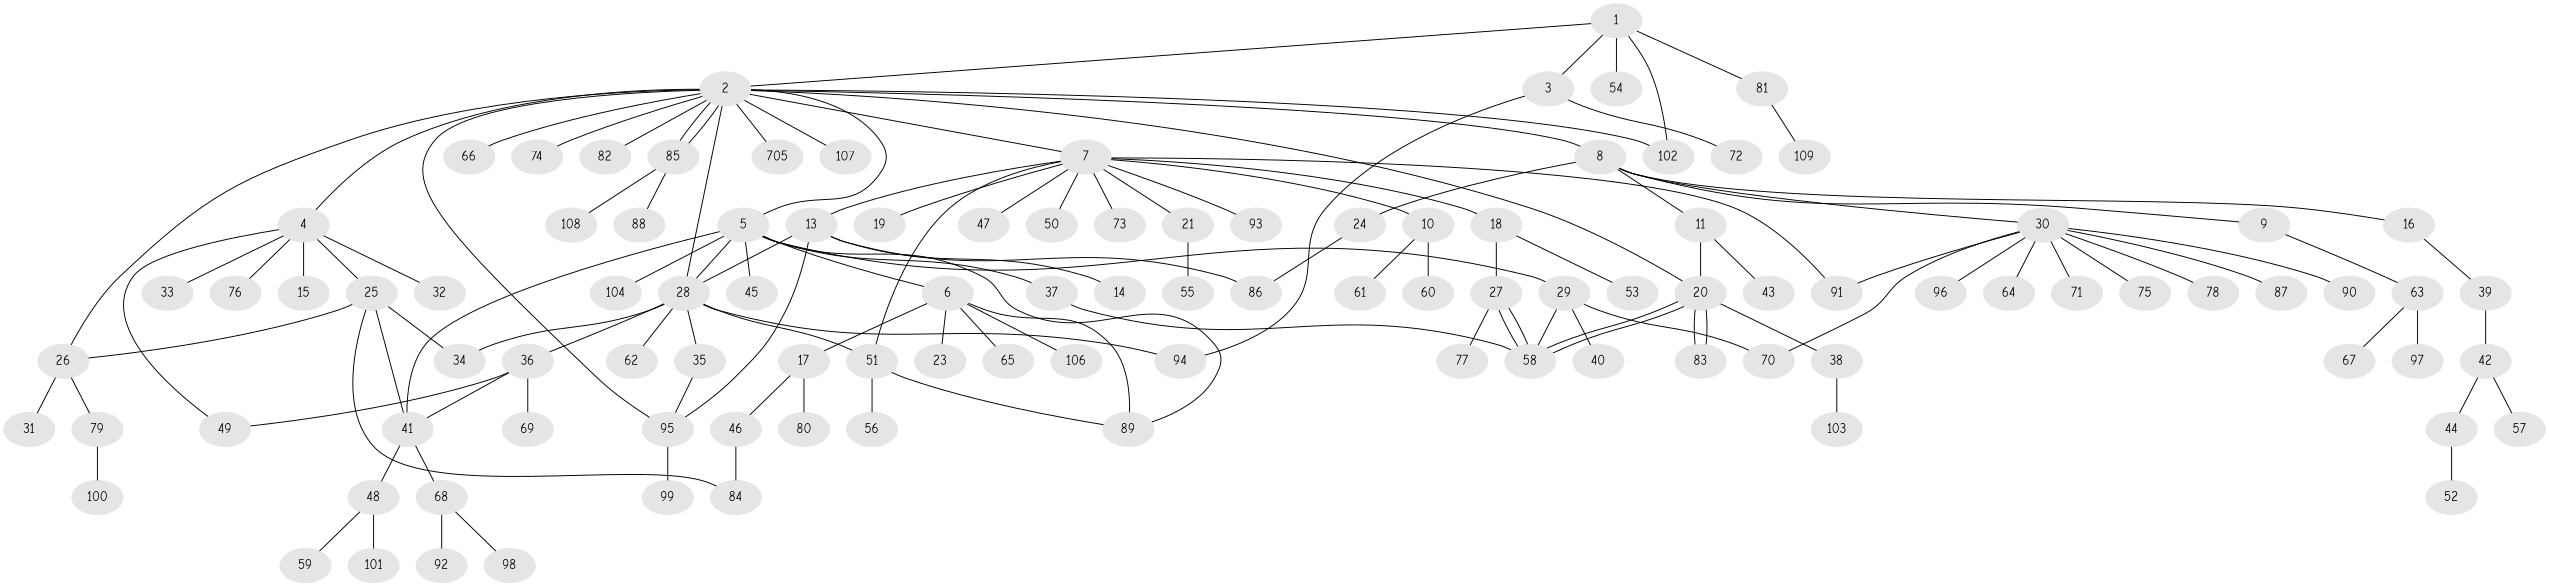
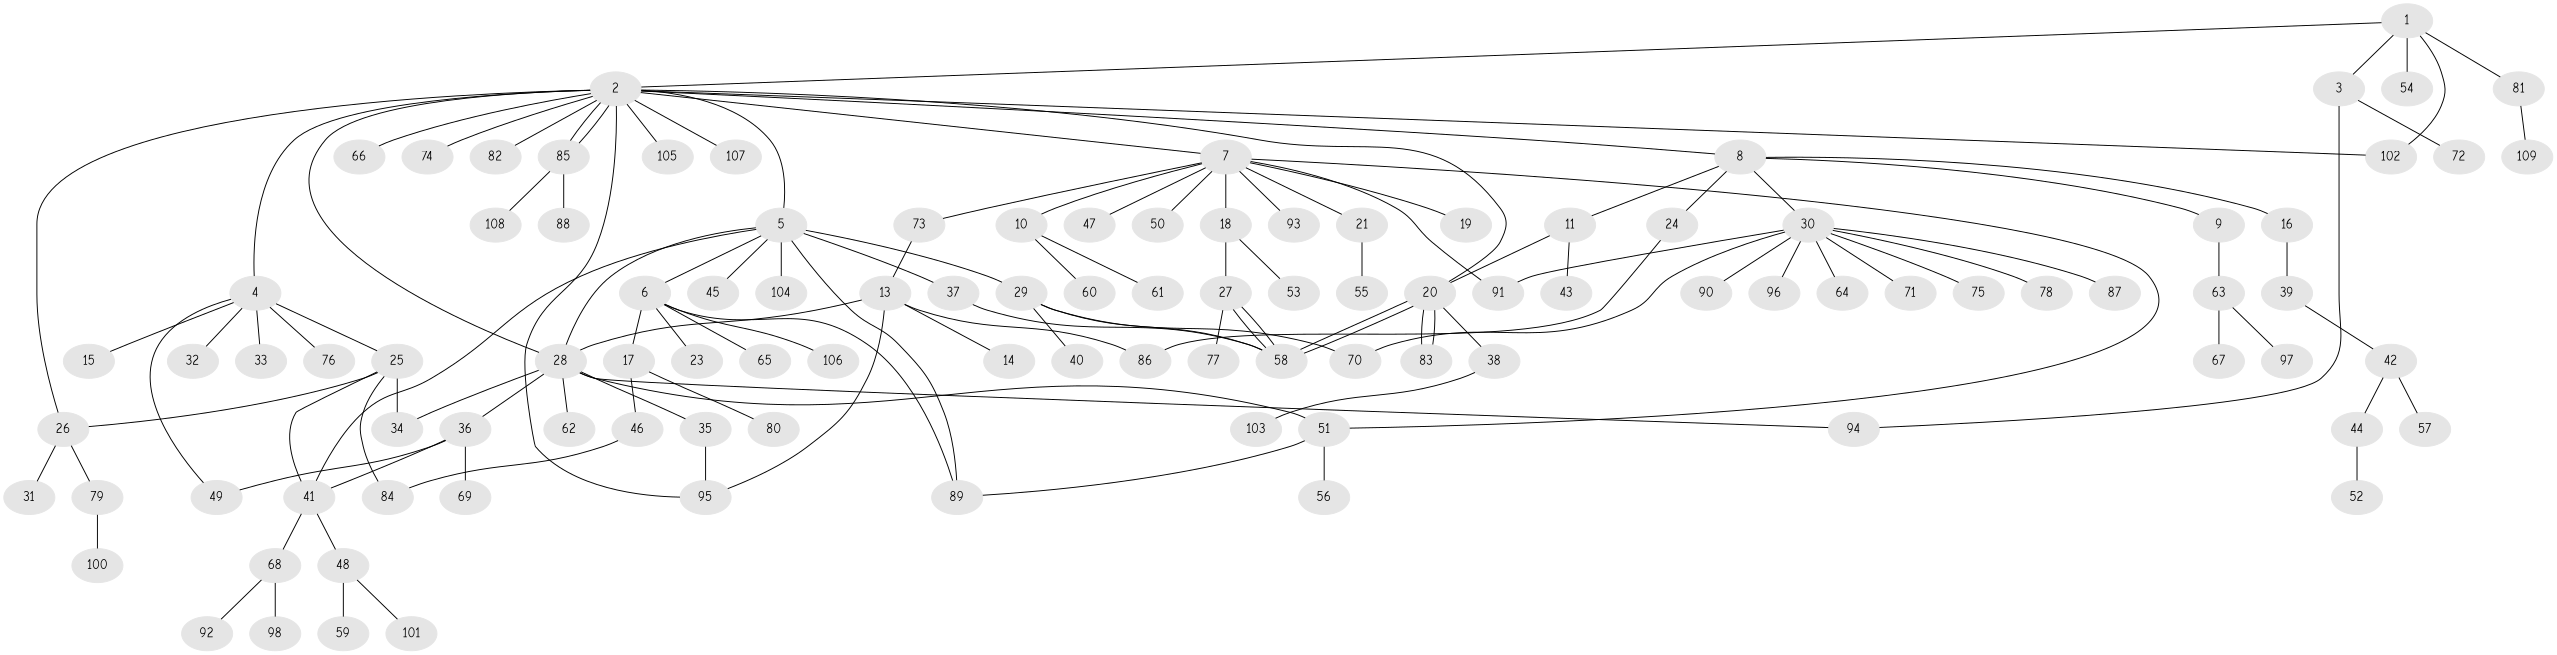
  graph {
    fontname="Comic Neue"
    node [color=gray90 fontname="Comic Neue" style=filled]
    edge [fontname="Comic Neue"]
    1
    2
    3
    54
    81
    102
    4
    5
    7
    8
    20
    26
    28
    66
    74
    82
    85
    95
-   105 [label=705]
+   105
    107
    72
    94
    109
    15
    25
    32
    33
    49
    76
    6
    29
    37
    41
    45
    89
    104
    10
    13
    18
    19
    21
    47
    50
    51
    73
    91
    93
    9
    11
    16
    24
    30
    38
    58
    83
    31
    79
    34
    35
    36
    62
    88
    108
-   99
    84
    17
    23
    65
    106
    40
    70
    48
    68
    46
    80
    60
    61
    14
    86
    27
    53
    55
    56
    63
    43
    39
    64
    71
    75
    78
    87
    90
    96
    67
    97
    42
    77
    103
    100
    69
    44
    57
    59
    101
    92
    98
    52
    1 -- 2
    1 -- 3
    1 -- 54
    1 -- 81
    1 -- 102
    2 -- 102
    2 -- 4
    2 -- 5
    2 -- 7
    2 -- 8
    2 -- 20
    2 -- 26
    2 -- 28
    2 -- 66
    2 -- 74
    2 -- 82
    2 -- 85
    2 -- 85
    2 -- 95
    2 -- 105
    2 -- 107
    3 -- 72
    3 -- 94
    81 -- 109
    4 -- 15
    4 -- 25
    4 -- 32
    4 -- 33
    4 -- 49
    4 -- 76
    5 -- 28
    5 -- 6
    5 -- 29
    5 -- 37
    5 -- 41
    5 -- 45
    5 -- 89
    5 -- 104
    7 -- 10
-   7 -- 13
+   73 -- 13
    7 -- 18
    7 -- 19
    7 -- 21
    7 -- 47
    7 -- 50
    7 -- 51
    7 -- 73
    7 -- 91
    7 -- 93
    8 -- 9
    8 -- 11
    8 -- 16
    8 -- 24
    8 -- 30
    20 -- 38
    20 -- 58
    20 -- 58
    20 -- 83
    20 -- 83
    26 -- 31
    26 -- 79
    28 -- 94
    28 -- 51
    28 -- 34
    28 -- 35
    28 -- 36
    28 -- 62
    85 -- 88
    85 -- 108
-   95 -- 99
    25 -- 26
    25 -- 41
    25 -- 34
    25 -- 84
    6 -- 89
    6 -- 17
    6 -- 23
    6 -- 65
    6 -- 106
    29 -- 58
    29 -- 40
    29 -- 70
    37 -- 58
    41 -- 48
    41 -- 68
    10 -- 60
    10 -- 61
    13 -- 28
    13 -- 95
    13 -- 14
    13 -- 86
    18 -- 27
    18 -- 53
    21 -- 55
    51 -- 89
    51 -- 56
    9 -- 63
    11 -- 20
    11 -- 43
    16 -- 39
    24 -- 86
    30 -- 91
    30 -- 70
    30 -- 64
    30 -- 71
    30 -- 75
    30 -- 78
    30 -- 87
    30 -- 90
    30 -- 96
    38 -- 103
    79 -- 100
    35 -- 95
    36 -- 49
    36 -- 41
    36 -- 69
    17 -- 46
    17 -- 80
    48 -- 59
    48 -- 101
    68 -- 92
    68 -- 98
    46 -- 84
    27 -- 58
    27 -- 58
    27 -- 77
    63 -- 67
    63 -- 97
    39 -- 42
    42 -- 44
    42 -- 57
    44 -- 52
  }
